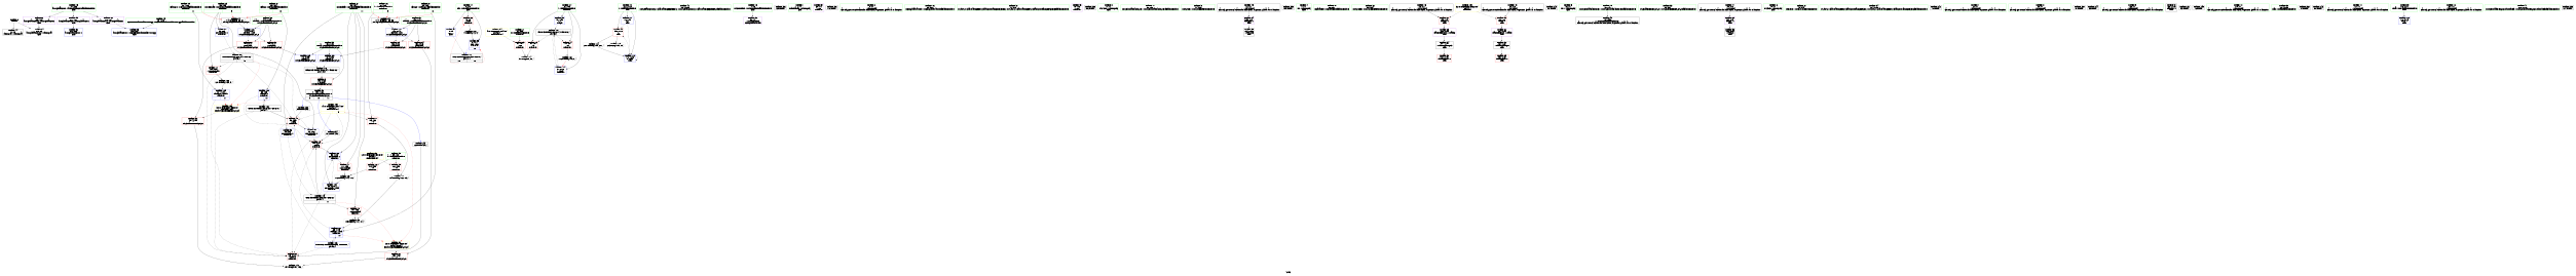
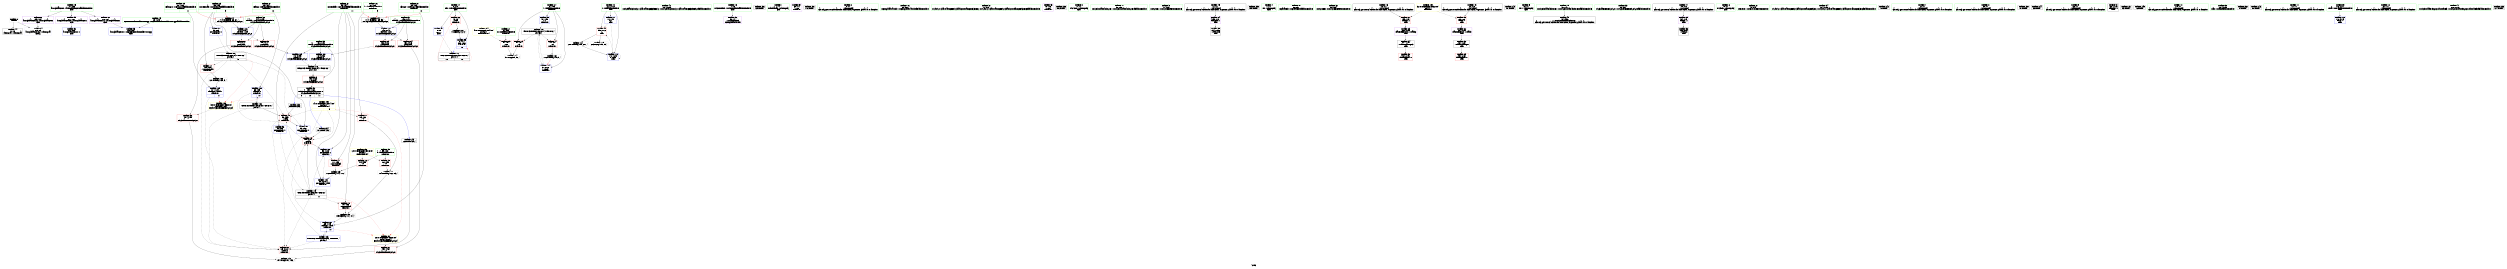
  digraph {
    label=SVFG
    node [color=green shape=record]
    edge [style=solid]
    n1 [color=grey label="{NodeID: 0\nNullPtr}"]
    n2 [color=black label="{NodeID: 44\n2\<--3\ndummyVal\<--dummyVal\n}"]
-   n3 [color=blue label="{NodeID: 94\n219\<--3\nllvm.global_ctors_2\<--dummyVal\nGlob }" style=dotted]
+   n3 [color=blue label="{NodeID: 94\n219\<--3\nllvm.global_ctors_2\<--dummyVal\nBinary }" style=dotted]
    n4 [color=black label="{NodeID: 180\nMR_8V_3 = PHI(MR_8V_4, MR_8V_2, )\npts\{56 \}\n|{|<s4>9}}"]
    n5 [color=red label="{NodeID: 72\n119\<--55\n\<--current_max\n_Z5solvev\n}"]
    n6 [color=red label="{NodeID: 78\n98\<--95\n\<--call6\n_Z5solvev\n}"]
    n7 [color=red label="{NodeID: 80\n123\<--122\n\<--call12\n_Z5solvev\n}"]
    n8 [color=blue label="{NodeID: 99\n55\<--98\ncurrent_max\<--\n_Z5solvev\n}"]
    n9 [color=yellow label="{NodeID: 188\n30V_1 = ENCHI(MR_30V_0)\npts\{56 64 68 \}\nFun[_ZSt3maxIxERKT_S2_S2_]}" style=double]
    n10 [color=grey label="{NodeID: 166\n120 = Binary(139, 9, )\n}"]
    n11 [color=red label="{NodeID: 79\n108\<--107\n\<--call8\n_Z5solvev\n}"]
    n12 [color=red label="{NodeID: 86\n151\<--150\n\<--\n_ZSt3maxIxERKT_S2_S2_\n}"]
    n13 [color=blue label="{NodeID: 105\n67\<--120\nref.tmp10\<--add11\n_Z5solvev\n|{|<s1>11}}"]
    n14 [color=blue label="{NodeID: 102\n53\<--108\ncurrent_left\<--\n_Z5solvev\n}"]
    n15 [color=grey label="{NodeID: 173\n154 = cmp(151, 153, )\n}"]
    n16 [color=blue label="{NodeID: 97\n55\<--85\ncurrent_max\<--\n_Z5solvev\n}"]
    n17 [label="{NodeID: 14\n8\<--10\ntest\<--test_field_insensitive\nGlob }"]
    n18 [color=red label="{NodeID: 66\n73\<--8\n\<--test\n_Z5solvev\n}"]
    n19 [color=blue label="{NodeID: 91\n8\<--9\ntest\<--\nGlob }"]
    n20 [color=blue label="{NodeID: 95\n8\<--74\ntest\<--inc\n_Z5solvev\n|{<s0>18}}"]
    n21 [color=grey label="{NodeID: 170\n74 = Binary(73, 9, )\n}"]
    n22 [color=black label="{NodeID: 177\nMR_2V_2 = PHI(MR_2V_3, MR_2V_1, )\npts\{10 \}\n|{<s0>18|<s1>18}}"]
    n23 [color=yellow label="{NodeID: 194\n4V_1 = ENCHI(MR_4V_0)\npts\{52 \}\nFun[_Z5solvev]}" style=double]
    n24 [color=red label="{NodeID: 69\n90\<--51\n\<--N\n_Z5solvev\n}"]
    n25 [color=grey label="{NodeID: 174\n91 = cmp(89, 90, )\n}"]
    n26 [color=blue label="{NodeID: 111\n172\<--9\nt\<--\nmain\n}"]
    n27 [color=red label="{NodeID: 88\n199\<--172\n\<--t\nmain\n}"]
    n28 [color=blue label="{NodeID: 112\n172\<--200\nt\<--dec\nmain\n}"]
    n29 [color=grey label="{NodeID: 172\n200 = Binary(199, 201, )\n}"]
    n30 [color=grey label="{NodeID: 175\n203 = cmp(199, 85, )\n}"]
    n31 [label="{NodeID: 28\n65\<--66\nref.tmp7\<--ref.tmp7_field_insensitive\n_Z5solvev\n|{|<s1>10}}"]
    n32 [color=blue label="{NodeID: 101\n65\<--105\nref.tmp7\<--sub\n_Z5solvev\n|{|<s2>10}}"]
    n33 [color=black label="{NodeID: 247\n141 = PHI(61, 65, 53, )\n1st arg _ZSt3maxIxERKT_S2_S2_ }"]
    n34 [color=blue label="{NodeID: 183\nMR_18V_2 = PHI(MR_18V_3, MR_18V_1, )\npts\{66 \}\n}"]
    n35 [color=yellow label="{NodeID: 187\n28V_1 = ENCHI(MR_28V_0)\npts\{54 62 66 \}\nFun[_ZSt3maxIxERKT_S2_S2_]}" style=double]
    n36 [color=blue label="{NodeID: 107\n146\<--141\n__b.addr\<--__b\n_ZSt3maxIxERKT_S2_S2_\n}"]
    n37 [color=red label="{NodeID: 87\n153\<--152\n\<--\n_ZSt3maxIxERKT_S2_S2_\n}"]
    n38 [color=red label="{NodeID: 84\n152\<--146\n\<--__b.addr\n_ZSt3maxIxERKT_S2_S2_\n}"]
    n39 [color=red label="{NodeID: 85\n156\<--146\n\<--__b.addr\n_ZSt3maxIxERKT_S2_S2_\n}"]
    n40 [label="{NodeID: 42\n187\<--188\n_ZNSt9basic_iosIcSt11char_traitsIcEE3tieEPSo\<--_ZNSt9basic_iosIcSt11char_traitsIcEE3tieEPSo_field_insensitive\n}"]
    n41 [color=purple label="{NodeID: 56\n32\<--4\n\<--_ZStL8__ioinit\n__cxx_global_var_init\n}"]
    n42 [color=black label="{NodeID: 236\n125 = PHI()\n}"]
    n43 [color=red label="{NodeID: 70\n101\<--53\n\<--current_left\n_Z5solvev\n}"]
    n44 [color=grey label="{NodeID: 168\n105 = Binary(101, 104, )\n}"]
    n45 [color=grey label="{NodeID: 167\n116 = Binary(115, 9, )\n}"]
    n46 [color=blue label="{NodeID: 104\n57\<--116\ni\<--inc9\n_Z5solvev\n}"]
    n47 [color=black label="{NodeID: 181\nMR_10V_3 = PHI(MR_10V_4, MR_10V_2, )\npts\{58 \}\n}"]
    n48 [color=red label="{NodeID: 73\n89\<--57\n\<--i\n_Z5solvev\n}"]
    n49 [color=red label="{NodeID: 74\n115\<--57\n\<--i\n_Z5solvev\n}"]
    n50 [label="{NodeID: 1\n7\<--1\n__dso_handle\<--dummyObj\nGlob }"]
-   n51 [color=blue label="{NodeID: 98\n57\<--85\ni\<--\n_Z5get\n}"]
+   n51 [color=blue label="{NodeID: 98\n57\<--85\ni\<--\n_Z5solvev\n}"]
    n52 [label="{NodeID: 15\n21\<--25\nllvm.global_ctors\<--llvm.global_ctors_field_insensitive\nGlob }"]
    n53 [color=purple label="{NodeID: 59\n217\<--21\nllvm.global_ctors_0\<--llvm.global_ctors\nGlob }"]
    n54 [color=purple label="{NodeID: 60\n218\<--21\nllvm.global_ctors_1\<--llvm.global_ctors\nGlob }"]
    n55 [color=purple label="{NodeID: 61\n219\<--21\nllvm.global_ctors_2\<--llvm.global_ctors\nGlob }"]
    n56 [color=blue label="{NodeID: 92\n217\<--22\nllvm.global_ctors_0\<--\nGlob }"]
    n57 [color=blue label="{NodeID: 93\n218\<--23\nllvm.global_ctors_1\<--_GLOBAL__sub_I_msh97_1_0.cpp\nGlob }"]
    n58 [label="{NodeID: 29\n67\<--68\nref.tmp10\<--ref.tmp10_field_insensitive\n_Z5solvev\n|{|<s1>11}}"]
    n59 [color=black label="{NodeID: 241\n140 = PHI(55, 63, 67, )\n0th arg _ZSt3maxIxERKT_S2_S2_ }"]
    n60 [color=blue label="{NodeID: 106\n144\<--140\n__a.addr\<--__a\n_ZSt3maxIxERKT_S2_S2_\n}"]
    n61 [color=red label="{NodeID: 82\n150\<--144\n\<--__a.addr\n_ZSt3maxIxERKT_S2_S2_\n}"]
    n62 [color=red label="{NodeID: 83\n159\<--144\n\<--__a.addr\n_ZSt3maxIxERKT_S2_S2_\n}"]
    n63 [label="{NodeID: 43\n23\<--213\n_GLOBAL__sub_I_msh97_1_0.cpp\<--_GLOBAL__sub_I_msh97_1_0.cpp_field_insensitive\n}"]
    n64 [color=purple label="{NodeID: 57\n69\<--14\n\<--.str\n_Z5solvev\n}"]
    n65 [color=black label="{NodeID: 237\n176 = PHI()\n}"]
    n66 [color=red label="{NodeID: 71\n111\<--53\n\<--current_left\n_Z5solvev\n}"]
    n67 [color=grey label="{NodeID: 169\n112 = Binary(111, 110, )\n}"]
    n68 [color=blue label="{NodeID: 103\n53\<--112\ncurrent_left\<--add\n_Z5solvev\n}"]
    n69 [color=black label="{NodeID: 179\nMR_6V_3 = PHI(MR_6V_5, MR_6V_2, )\npts\{54 \}\n|{|<s5>11}}"]
    n70 [color=blue label="{NodeID: 108\n142\<--156\nretval\<--\n_ZSt3maxIxERKT_S2_S2_\n}"]
    n71 [color=black label="{NodeID: 176\nMR_22V_3 = PHI(MR_22V_4, MR_22V_2, )\npts\{143 \}\n}"]
    n72 [color=red label="{NodeID: 81\n162\<--142\n\<--retval\n_ZSt3maxIxERKT_S2_S2_\n}"]
    n73 [label="{NodeID: 2\n9\<--1\n\<--dummyObj\nCan only get source location for instruction, argument, global var or function.}"]
    n74 [color=black label="{NodeID: 182\nMR_16V_2 = PHI(MR_16V_3, MR_16V_1, )\npts\{64 \}\n}"]
    n75 [color=blue label="{NodeID: 100\n63\<--85\nref.tmp\<--\n_Z5solvev\n|{|<s2>10}}"]
    n76 [label="{NodeID: 16\n26\<--27\n__cxx_global_var_init\<--__cxx_global_var_init_field_insensitive\n}"]
    n77 [label="{NodeID: 30\n71\<--72\n_ZStlsISt11char_traitsIcEERSt13basic_ostreamIcT_ES5_PKc\<--_ZStlsISt11char_traitsIcEERSt13basic_ostreamIcT_ES5_PKc_field_insensitive\n}"]
    n78 [color=purple label="{NodeID: 58\n79\<--16\n\<--.str.1\n_Z5solvev\n}"]
    n79 [color=black label="{NodeID: 238\n186 = PHI()\n}"]
    n80 [label="{NodeID: 3\n11\<--1\n_ZSt4cout\<--dummyObj\nGlob }"]
    n81 [label="{NodeID: 17\n30\<--31\n_ZNSt8ios_base4InitC1Ev\<--_ZNSt8ios_base4InitC1Ev_field_insensitive\n}"]
    n82 [label="{NodeID: 31\n77\<--78\n_ZNSolsEx\<--_ZNSolsEx_field_insensitive\n}"]
    n83 [color=black label="{NodeID: 45\n12\<--11\n\<--_ZSt4cout\nCan only get source location for instruction, argument, global var or function.}"]
    n84 [color=purple label="{NodeID: 64\n193\<--12\nadd.ptr5\<--\nmain\n}"]
    n85 [color=black label="{NodeID: 55\n194\<--193\n\<--add.ptr5\nmain\n}"]
    n86 [color=black label="{NodeID: 239\n195 = PHI()\n}"]
    n87 [label="{NodeID: 4\n14\<--1\n.str\<--dummyObj\nGlob }"]
    n88 [label="{NodeID: 18\n36\<--37\n__cxa_atexit\<--__cxa_atexit_field_insensitive\n}"]
    n89 [color=yellow label="{NodeID: 198\n12V_1 = ENCHI(MR_12V_0)\npts\{60 \}\nFun[_Z5solvev]}" style=double]
    n90 [color=red label="{NodeID: 75\n102\<--59\n\<--a\n_Z5solvev\n}"]
    n91 [color=red label="{NodeID: 76\n110\<--59\n\<--a\n_Z5solvev\n}"]
    n92 [color=grey label="{NodeID: 171\n104 = Binary(102, 103, )\n}"]
    n93 [label="{NodeID: 32\n82\<--83\n_ZNSirsERx\<--_ZNSirsERx_field_insensitive\n}"]
    n94 [color=black label="{NodeID: 46\n13\<--11\n\<--_ZSt4cout\nCan only get source location for instruction, argument, global var or function.}"]
    n95 [color=red label="{NodeID: 67\n189\<--13\nvtable2\<--\nmain\n}"]
    n96 [color=purple label="{NodeID: 63\n190\<--189\nvbase.offset.ptr3\<--vtable2\nmain\n}"]
    n97 [color=black label="{NodeID: 54\n191\<--190\n\<--vbase.offset.ptr3\nmain\n}"]
    n98 [color=black label="{NodeID: 240\n197 = PHI()\n}"]
    n99 [label="{NodeID: 5\n16\<--1\n.str.1\<--dummyObj\nGlob }"]
    n100 [label="{NodeID: 19\n35\<--41\n_ZNSt8ios_base4InitD1Ev\<--_ZNSt8ios_base4InitD1Ev_field_insensitive\n}"]
    n101 [color=black label="{NodeID: 49\n34\<--35\n\<--_ZNSt8ios_base4InitD1Ev\nCan only get source location for instruction, argument, global var or function.}"]
    n102 [color=yellow label="{NodeID: 199\n14V_1 = ENCHI(MR_14V_0)\npts\{62 \}\nFun[_Z5solvev]|{|<s4>9}}" style=double]
    n103 [color=red label="{NodeID: 77\n103\<--61\n\<--b\n_Z5solvev\n}"]
    n104 [label="{NodeID: 33\n96\<--97\n_ZSt3maxIxERKT_S2_S2_\<--_ZSt3maxIxERKT_S2_S2__field_insensitive\n}"]
    n105 [color=black label="{NodeID: 47\n19\<--18\n\<--_ZSt3cin\nCan only get source location for instruction, argument, global var or function.}"]
    n106 [color=purple label="{NodeID: 65\n184\<--19\nadd.ptr\<--\nmain\n}"]
    n107 [color=black label="{NodeID: 53\n185\<--184\n\<--add.ptr\nmain\n}"]
    n108 [color=blue label="{NodeID: 109\n142\<--159\nretval\<--\n_ZSt3maxIxERKT_S2_S2_\n}"]
    n109 [color=red label="{NodeID: 89\n183\<--182\nvbase.offset\<--\nmain\n}"]
    n110 [label="{NodeID: 6\n18\<--1\n_ZSt3cin\<--dummyObj\nGlob }"]
    n111 [label="{NodeID: 20\n48\<--49\n_Z5solvev\<--_Z5solvev_field_insensitive\n}"]
    n112 [label="{NodeID: 34\n127\<--128\n_ZStlsISt11char_traitsIcEERSt13basic_ostreamIcT_ES5_c\<--_ZStlsISt11char_traitsIcEERSt13basic_ostreamIcT_ES5_c_field_insensitive\n}"]
    n113 [color=black label="{NodeID: 48\n20\<--18\n\<--_ZSt3cin\nCan only get source location for instruction, argument, global var or function.}"]
    n114 [color=red label="{NodeID: 68\n180\<--20\nvtable\<--\nmain\n}"]
    n115 [color=purple label="{NodeID: 62\n181\<--180\nvbase.offset.ptr\<--vtable\nmain\n}"]
    n116 [color=black label="{NodeID: 52\n182\<--181\n\<--vbase.offset.ptr\nmain\n}"]
    n117 [color=black label="{NodeID: 242\n70 = PHI()\n}"]
    n118 [color=red label="{NodeID: 90\n192\<--191\nvbase.offset4\<--\nmain\n}"]
    n119 [label="{NodeID: 7\n22\<--1\n\<--dummyObj\nCan only get source location for instruction, argument, global var or function.}"]
    n120 [label="{NodeID: 21\n51\<--52\nN\<--N_field_insensitive\n_Z5solvev\n}"]
    n121 [label="{NodeID: 35\n142\<--143\nretval\<--retval_field_insensitive\n_ZSt3maxIxERKT_S2_S2_\n}"]
    n122 [color=black label="{NodeID: 50\n139\<--162\n_ZSt3maxIxERKT_S2_S2__ret\<--\n_ZSt3maxIxERKT_S2_S2_\n|{<s0>9|<s1>10|<s2>11}}"]
    n123 [color=black label="{NodeID: 243\n122 = PHI(139, )\n}"]
    n124 [color=black label="{NodeID: 233\n95 = PHI(139, )\n}"]
    n125 [color=black label="{NodeID: 234\n107 = PHI(139, )\n}"]
    n126 [label="{NodeID: 8\n85\<--1\n\<--dummyObj\nCan only get source location for instruction, argument, global var or function.}"]
    n127 [label="{NodeID: 22\n53\<--54\ncurrent_left\<--current_left_field_insensitive\n_Z5solvev\n|{|<s5>11}}"]
    n128 [color=blue label="{NodeID: 96\n53\<--85\ncurrent_left\<--\n_Z5solvev\n}"]
    n129 [label="{NodeID: 36\n144\<--145\n__a.addr\<--__a.addr_field_insensitive\n_ZSt3maxIxERKT_S2_S2_\n}"]
    n130 [color=black label="{NodeID: 230\n81 = PHI()\n}"]
    n131 [color=black label="{NodeID: 244\n33 = PHI()\n}"]
    n132 [label="{NodeID: 9\n126\<--1\n\<--dummyObj\nCan only get source location for instruction, argument, global var or function.}"]
    n133 [color=yellow label="{NodeID: 189\n32V_1 = ENCHI(MR_32V_0)\npts\{1 \}\nFun[main]}" style=double]
    n134 [label="{NodeID: 23\n55\<--56\ncurrent_max\<--current_max_field_insensitive\n_Z5solvev\n|{|<s3>9}}"]
    n135 [label="{NodeID: 37\n146\<--147\n__b.addr\<--__b.addr_field_insensitive\n_ZSt3maxIxERKT_S2_S2_\n}"]
    n136 [color=black label="{NodeID: 51\n169\<--175\nmain_ret\<--\nmain\n}"]
    n137 [color=black label="{NodeID: 231\n93 = PHI()\n}"]
    n138 [color=black label="{NodeID: 245\n76 = PHI()\n}"]
    n139 [label="{NodeID: 10\n175\<--1\n\<--dummyObj\nCan only get source location for instruction, argument, global var or function.}"]
    n140 [label="{NodeID: 24\n57\<--58\ni\<--i_field_insensitive\n_Z5solvev\n}"]
    n141 [label="{NodeID: 38\n167\<--168\nmain\<--main_field_insensitive\n}"]
    n142 [color=black label="{NodeID: 232\n94 = PHI()\n}"]
    n143 [color=black label="{NodeID: 246\n80 = PHI()\n}"]
    n144 [label="{NodeID: 11\n177\<--1\n\<--dummyObj\nCan only get source location for instruction, argument, global var or function.}"]
    n145 [label="{NodeID: 25\n59\<--60\na\<--a_field_insensitive\n_Z5solvev\n}"]
    n146 [label="{NodeID: 39\n170\<--171\nretval\<--retval_field_insensitive\nmain\n}"]
    n147 [color=blue label="{NodeID: 110\n170\<--175\nretval\<--\nmain\n}"]
    n148 [label="{NodeID: 12\n201\<--1\n\<--dummyObj\nCan only get source location for instruction, argument, global var or function.}"]
    n149 [label="{NodeID: 26\n61\<--62\nb\<--b_field_insensitive\n_Z5solvev\n|{|<s1>9}}"]
    n150 [label="{NodeID: 40\n172\<--173\nt\<--t_field_insensitive\nmain\n}"]
    n151 [label="{NodeID: 13\n4\<--6\n_ZStL8__ioinit\<--_ZStL8__ioinit_field_insensitive\nGlob }"]
    n152 [label="{NodeID: 27\n63\<--64\nref.tmp\<--ref.tmp_field_insensitive\n_Z5solvev\n|{|<s1>10}}"]
    n153 [label="{NodeID: 41\n178\<--179\n_ZNSt8ios_base15sync_with_stdioEb\<--_ZNSt8ios_base15sync_with_stdioEb_field_insensitive\n}"]
    n154 [color=black label="{NodeID: 235\n124 = PHI()\n}"]
    n1 -> n2
    n1 -> n3
    n4 -> n5 [style=dashed]
    n4 -> n6 [style=dashed]
    n4 -> n7 [style=dashed]
    n4 -> n8 [style=dashed]
    n4 -> n9 [color=red style=dashed tailport=s4]
    n5 -> n10
    n6 -> n8
    n8 -> n11 [style=dashed]
    n9 -> n12 [style=dashed]
    n10 -> n13
    n11 -> n14
    n12 -> n15
    n13 -> n7 [style=dashed]
    n13 -> n9 [color=red style=dashed tailport=s1]
    n14 -> n66 [style=dashed]
    n14 -> n68 [style=dashed]
    n16 -> n4 [style=dashed]
    n17 -> n18
    n17 -> n19
    n17 -> n20
    n18 -> n21
    n19 -> n22 [style=dashed]
    n20 -> n22 [color=blue style=dashed tailport=s0]
    n21 -> n20
    n22 -> n18 [color=red style=dashed tailport=s0]
    n22 -> n20 [color=red style=dashed tailport=s1]
    n23 -> n24 [style=dashed]
    n24 -> n25
    n26 -> n27 [style=dashed]
    n26 -> n28 [style=dashed]
    n27 -> n29
    n27 -> n30
    n28 -> n27 [style=dashed]
    n28 -> n28 [style=dashed]
    n29 -> n28
    n31 -> n32
    n31 -> n33 [color=red tailport=s1]
    n32 -> n11 [style=dashed]
    n32 -> n34 [style=dashed]
    n32 -> n35 [color=red style=dashed tailport=s2]
    n33 -> n36
    n34 -> n6 [style=dashed]
    n34 -> n7 [style=dashed]
    n34 -> n32 [style=dashed]
    n35 -> n37 [style=dashed]
    n36 -> n38 [style=dashed]
    n36 -> n39 [style=dashed]
    n37 -> n15
    n38 -> n37
    n39 -> n70
    n43 -> n44
    n44 -> n32
    n45 -> n46 [color=red]
    n46 -> n47 [style=dashed]
    n47 -> n46 [style=dashed]
    n47 -> n48 [style=dashed]
    n47 -> n49 [style=dashed]
    n48 -> n25
    n49 -> n45
    n51 -> n47 [style=dashed]
    n52 -> n53
    n52 -> n54
    n52 -> n55
    n53 -> n56
    n54 -> n57
    n55 -> n3
    n58 -> n13
    n58 -> n59 [color=red tailport=s1]
    n59 -> n60
    n60 -> n61 [style=dashed]
    n60 -> n62 [style=dashed]
    n61 -> n12
    n62 -> n108
    n63 -> n57
    n66 -> n67
    n67 -> n68
    n68 -> n69 [style=dashed]
    n69 -> n6 [style=dashed]
    n69 -> n7 [style=dashed]
    n69 -> n11
    n69 -> n14 [style=dashed]
    n69 -> n35 [color=red style=dashed tailport=s5]
    n69 -> n43 [style=dashed]
    n70 -> n71 [style=dashed]
    n71 -> n72 [style=dashed]
    n72 -> n122
    n74 -> n6
    n74 -> n7 [style=dashed]
    n74 -> n75 [style=dashed]
    n75 -> n9 [color=red style=dashed tailport=s2]
    n75 -> n11 [style=dashed]
    n75 -> n74 [style=dashed]
    n83 -> n84
    n84 -> n85
    n89 -> n90 [style=dashed]
    n89 -> n91 [style=dashed]
    n90 -> n92
    n91 -> n67
    n92 -> n44
    n94 -> n95
    n95 -> n96
    n96 -> n97
    n97 -> n118
    n100 -> n101
    n102 -> n6 [style=dashed]
    n102 -> n7 [style=dashed]
    n102 -> n11 [style=dashed]
    n102 -> n35 [color=red style=dashed tailport=s4]
    n102 -> n103 [style=dashed]
    n103 -> n92
    n105 -> n106
    n106 -> n107
    n108 -> n71 [style=dashed]
    n113 -> n114
    n114 -> n115
    n115 -> n116
    n116 -> n109
    n120 -> n24
    n121 -> n70
    n121 -> n72
    n121 -> n108
    n122 -> n123 [color=blue tailport=s2]
    n122 -> n124 [color=blue tailport=s0]
    n122 -> n125 [color=blue tailport=s1]
    n123 -> n7
    n124 -> n6
    n125 -> n11
    n127 -> n14
    n127 -> n33 [color=red tailport=s5]
    n127 -> n43
    n127 -> n66
    n127 -> n68
    n127 -> n128
    n128 -> n69 [style=dashed]
    n129 -> n60
    n129 -> n61
    n129 -> n62
    n133 -> n95 [style=dashed]
    n133 -> n114 [style=dashed]
    n134 -> n5
    n134 -> n8
    n134 -> n16
    n134 -> n59 [color=red tailport=s3]
    n135 -> n36
    n135 -> n38
    n135 -> n39
    n140 -> n46
    n140 -> n48
    n140 -> n49
    n140 -> n51
    n145 -> n90
    n145 -> n91
    n146 -> n147
    n149 -> n33 [color=red tailport=s1]
    n149 -> n103
    n150 -> n26
    n150 -> n27
    n150 -> n28
    n151 -> n41
    n152 -> n59 [color=red tailport=s1]
    n152 -> n75
  }
